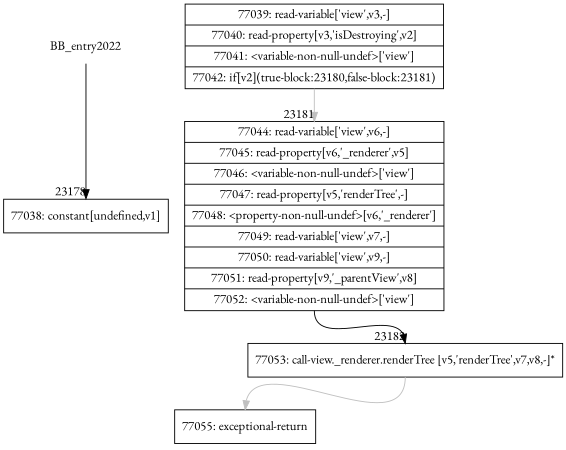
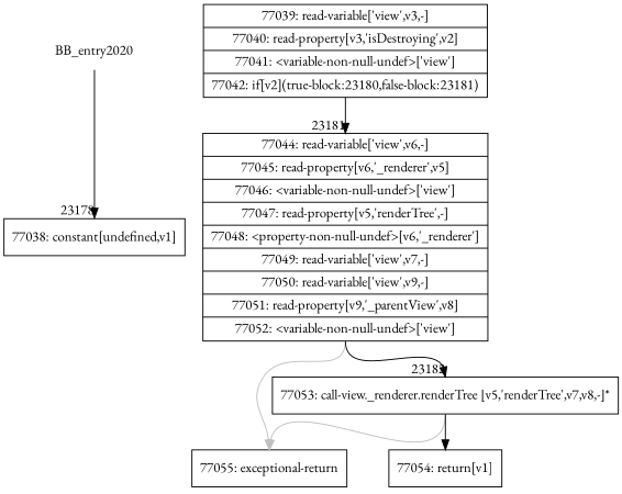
  digraph {
    fontname="EB Garamond"
    rankdir=TD
    node [fontname="EB Garamond" shape=record]
    edge [fontname="EB Garamond" headport=n tailport=s]
-   BB_entry2022 [shape=none]
+   BB_entry2022 [shape=none label=BB_entry2020]
    n2 [label="{77038: constant[undefined,v1]}"]
    n3 [label="{77039: read-variable['view',v3,-]|77040: read-property[v3,'isDestroying',v2]|77041: \<variable-non-null-undef\>['view']|77042: if[v2](true-block:23180,false-block:23181)}"]
    n4 [label="{77044: read-variable['view',v6,-]|77045: read-property[v6,'_renderer',v5]|77046: \<variable-non-null-undef\>['view']|77047: read-property[v5,'renderTree',-]|77048: \<property-non-null-undef\>[v6,'_renderer']|77049: read-variable['view',v7,-]|77050: read-variable['view',v9,-]|77051: read-property[v9,'_parentView',v8]|77052: \<variable-non-null-undef\>['view']}"]
    n5 [label="{77055: exceptional-return}"]
    n6 [label="{77053: call-view._renderer.renderTree [v5,'renderTree',v7,v8,-]*}"]
+   n7 [label="{77054: return[v1]}"]
    BB_entry2022 -> n2 [headlabel="    23178"]
-   n3 -> n4 [headlabel="      23181" color=gray]
+   n3 -> n4 [headlabel="      23181"]
+   n4 -> n5 [color=gray]
    n4 -> n6 [headlabel="      23182"]
    n6 -> n5 [color=gray]
+   n6 -> n7
  }
